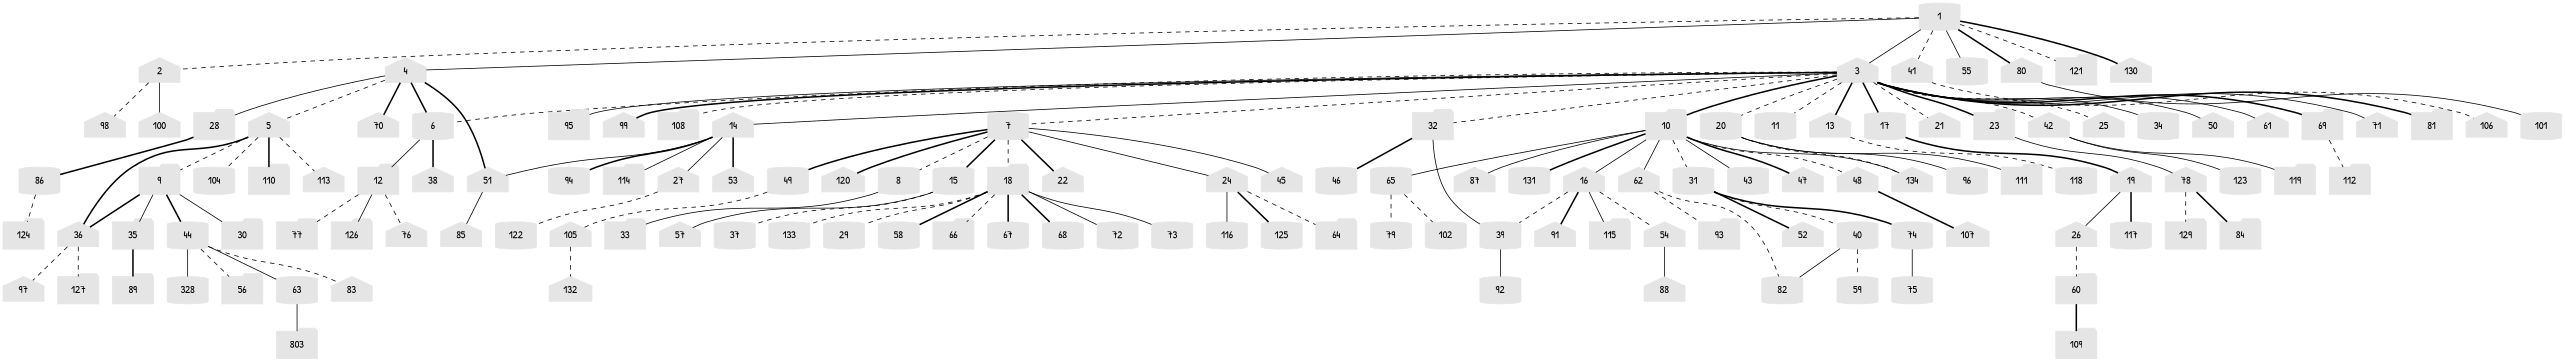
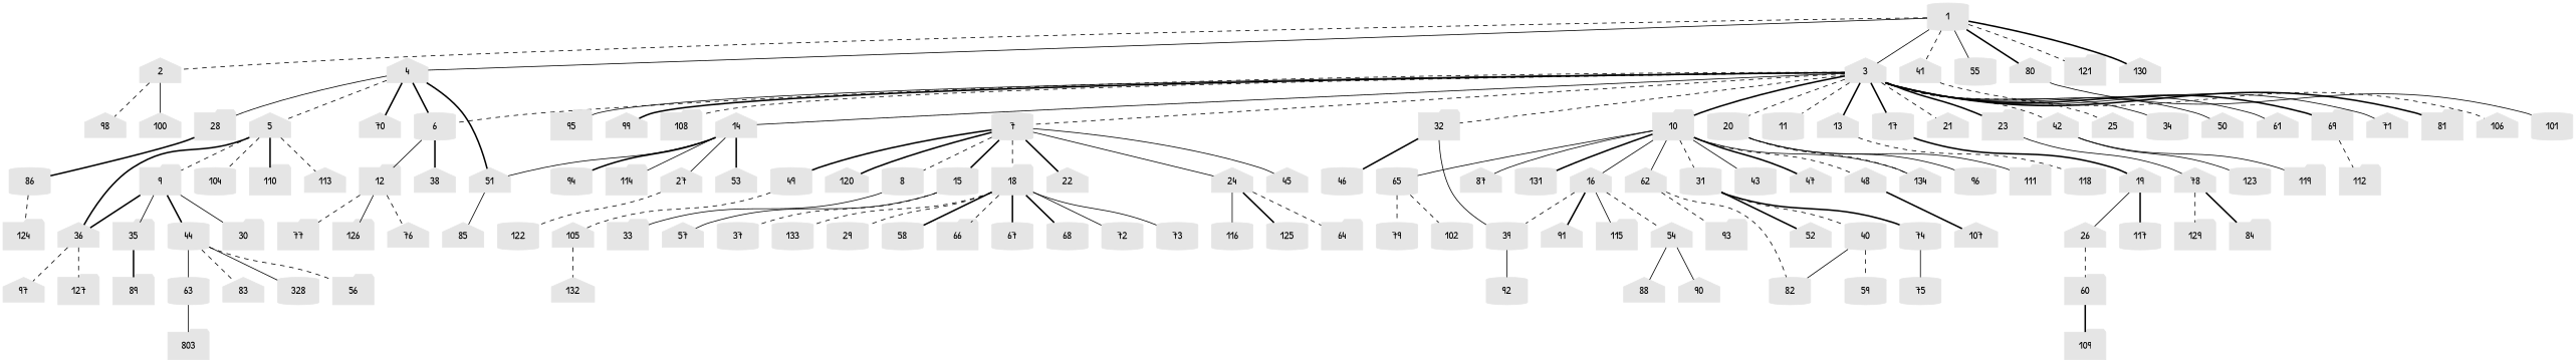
  graph {
    fontname="Patrick Hand"
    node [color=gray90 fontname="Patrick Hand" shape=house style=filled]
    edge [fontname="Patrick Hand" style=dashed]
    1 [shape=cylinder]
    2
    3
    4
    41
    55 [shape=cylinder]
    80
    121 [shape=folder]
    130
    98
    100
    6 [shape=cylinder]
    7 [shape=cylinder]
    10 [shape=folder]
    11 [shape=cylinder]
    13
    14
    17 [shape=cylinder]
    20 [shape=cylinder]
    21
    23 [shape=folder]
    25
    32 [shape=folder]
    34 [shape=cylinder]
    42
    50
    61
    69 [shape=folder]
    71
    81 [shape=folder]
    95 [shape=folder]
    99
    108 [shape=folder]
    5
    28 [shape=folder]
    51
    70
    106
    101 [shape=cylinder]
    12 [shape=folder]
    38
    8 [shape=cylinder]
    15 [shape=cylinder]
    18 [shape=folder]
    22
    24
    45
    49 [shape=cylinder]
    120
    16
    31 [shape=cylinder]
    43 [shape=cylinder]
    47
    48
    62
    65 [shape=cylinder]
    87
    131 [shape=cylinder]
    134
    118 [shape=cylinder]
    27
    53
    94 [shape=cylinder]
    114 [shape=folder]
    19
    96 [shape=cylinder]
    111 [shape=folder]
    78
    39 [shape=cylinder]
    46 [shape=cylinder]
    119 [shape=folder]
    123 [shape=cylinder]
    112 [shape=folder]
    9 [shape=folder]
    36
    104 [shape=cylinder]
    110 [shape=folder]
    113
    86 [shape=cylinder]
    85
    30 [shape=folder]
    35 [shape=folder]
    44 [shape=cylinder]
    97
    127 [shape=folder]
    76
    77 [shape=folder]
    126 [shape=folder]
    33 [shape=folder]
    37 [shape=cylinder]
    57
    29 [shape=cylinder]
    58 [shape=cylinder]
    66 [shape=folder]
    67 [shape=cylinder]
    68 [shape=cylinder]
    72 [shape=cylinder]
    73 [shape=cylinder]
    133 [shape=cylinder]
    64 [shape=folder]
    116 [shape=cylinder]
    125 [shape=cylinder]
    105
    89 [shape=folder]
    56 [shape=folder]
    63 [shape=cylinder]
    83
    n108 [label=328 shape=cylinder]
    54
    91
    115 [shape=folder]
    40 [shape=cylinder]
    52
    74 [shape=cylinder]
    107
    82 [shape=cylinder]
    93 [shape=folder]
    79 [shape=cylinder]
    102 [shape=cylinder]
    122 [shape=cylinder]
    92 [shape=cylinder]
    88
+   90
    26
    117 [shape=cylinder]
    60 [shape=folder]
    84 [shape=folder]
    129 [shape=folder]
    109 [shape=folder]
    124 [shape=folder]
    59 [shape=cylinder]
    75 [shape=cylinder]
    n133 [label=803 shape=folder]
    132
    1 -- 2
    1 -- 3 [style=solid]
    1 -- 4 [style=solid]
    1 -- 41
    1 -- 55 [style=solid]
    1 -- 80 [style=bold]
    1 -- 121
    1 -- 130 [style=bold]
    2 -- 98
    2 -- 100 [style=solid]
    3 -- 6
    3 -- 7
    3 -- 10 [style=bold]
    3 -- 11
    3 -- 13 [style=bold]
    3 -- 14 [style=solid]
    3 -- 17 [style=bold]
    3 -- 20
    3 -- 21
    3 -- 23 [style=bold]
    3 -- 25
    3 -- 32
    3 -- 34 [style=solid]
    3 -- 42
    3 -- 50 [style=solid]
    3 -- 61 [style=solid]
    3 -- 69 [style=bold]
    3 -- 71 [style=solid]
    3 -- 81 [style=bold]
    3 -- 95 [style=solid]
    3 -- 99 [style=bold]
    3 -- 108
    4 -- 6 [style=bold]
    4 -- 5
    4 -- 28 [style=solid]
    4 -- 51 [style=bold]
    4 -- 70 [style=bold]
    41 -- 106
    80 -- 101 [style=solid]
    6 -- 12 [style=solid]
    6 -- 38 [style=bold]
    7 -- 8
    7 -- 15 [style=bold]
    7 -- 18
    7 -- 22 [style=bold]
    7 -- 24 [style=solid]
    7 -- 45 [style=solid]
    7 -- 49 [style=bold]
    7 -- 120 [style=bold]
    10 -- 16 [style=solid]
    10 -- 31
    10 -- 43 [style=solid]
    10 -- 47 [style=bold]
    10 -- 48
    10 -- 62 [style=solid]
    10 -- 65 [style=solid]
    10 -- 87 [style=solid]
    10 -- 131 [style=bold]
    10 -- 134 [style=solid]
    13 -- 118
    14 -- 51 [style=solid]
    14 -- 27 [style=solid]
    14 -- 53 [style=bold]
    14 -- 94 [style=bold]
    14 -- 114 [style=solid]
    17 -- 19 [style=bold]
    20 -- 134
    20 -- 96 [style=solid]
    20 -- 111 [style=solid]
    23 -- 78 [style=solid]
    32 -- 39 [style=solid]
    32 -- 46 [style=bold]
    42 -- 119 [style=solid]
    42 -- 123 [style=solid]
    69 -- 112
    5 -- 9
    5 -- 36 [style=bold]
    5 -- 104
    5 -- 110 [style=bold]
    5 -- 113
    28 -- 86 [style=bold]
    51 -- 85 [style=solid]
    12 -- 76
    12 -- 77
    12 -- 126 [style=solid]
    8 -- 33 [style=solid]
    15 -- 37
    15 -- 57 [style=solid]
    18 -- 29
    18 -- 58 [style=bold]
    18 -- 66
    18 -- 67 [style=bold]
    18 -- 68 [style=bold]
    18 -- 72 [style=solid]
    18 -- 73 [style=solid]
    18 -- 133
    24 -- 64
    24 -- 116 [style=solid]
    24 -- 125 [style=bold]
    49 -- 105
    16 -- 39
    16 -- 54
    16 -- 91 [style=bold]
    16 -- 115 [style=solid]
    31 -- 40
    31 -- 52 [style=bold]
    31 -- 74 [style=bold]
    48 -- 107 [style=bold]
    62 -- 82
    62 -- 93
    65 -- 79
    65 -- 102
    27 -- 122
    19 -- 26 [style=solid]
    19 -- 117 [style=bold]
    78 -- 84 [style=bold]
    78 -- 129
    39 -- 92 [style=solid]
    9 -- 36 [style=bold]
    9 -- 30 [style=solid]
    9 -- 35 [style=solid]
    9 -- 44 [style=bold]
    36 -- 97
    36 -- 127
    86 -- 124
    35 -- 89 [style=bold]
    44 -- 56
    44 -- 63 [style=solid]
    44 -- 83
    44 -- n108 [style=solid]
    105 -- 132
    63 -- n133 [style=solid]
    54 -- 88 [style=solid]
+   54 -- 90 [style=solid]
    40 -- 82 [style=solid]
    40 -- 59
    74 -- 75 [style=solid]
    26 -- 60
    60 -- 109 [style=bold]
  }
